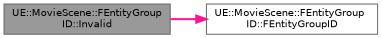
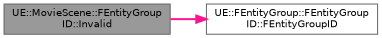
  digraph {
    rankdir=LR
    node [fontname=Helvetica fontsize=10 shape=box style=filled]
    n1 [color=gray40 fillcolor=grey60 fontcolor=black height=0.2 label="UE::MovieScene::FEntityGroup\lID::Invalid" width=0.4]
-   n2 [color=grey40 fillcolor=white height=0.2 label="UE::MovieScene::FEntityGroup\lID::FEntityGroupID" width=0.4]
+   n2 [color=grey40 fillcolor=white height=0.2 label="UE::FEntityGroup::FEntityGroup\lID::FEntityGroupID" width=0.4]
    n1 -> n2 [color=deeppink fontname=Helvetica fontsize=10 labelfontname=Helvetica labelfontsize=10 style=bold]
  }
